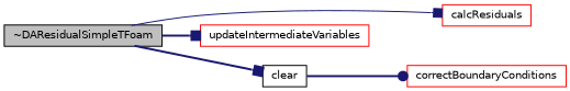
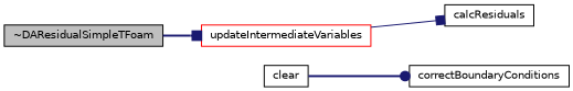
  digraph {
    rankdir=LR
    node [color=black fontname=Helvetica fontsize=10 shape=record]
    edge [arrowhead=box color=midnightblue fontname=Helvetica fontsize=10 labelfontname=Helvetica labelfontsize=10 style=bold]
    n1 [fillcolor=grey75 fontcolor=black height=0.2 label="~DAResidualSimpleTFoam" style=filled width=0.4]
-   n2 [color=red height=0.2 label=calcResiduals width=0.4]
+   n2 [height=0.2 label=calcResiduals width=0.4]
    n3 [height=0.2 label=clear width=0.4]
    n4 [color=red height=0.2 label=updateIntermediateVariables width=0.4]
-   n5 [color=red height=0.2 label=correctBoundaryConditions width=0.4]
-   n1 -> n2 [style=solid]
-   n1 -> n3
+   n5 [height=0.2 label=correctBoundaryConditions width=0.4]
+   n4 -> n2 [style=solid]
    n1 -> n4
    n3 -> n5 [arrowhead=dot]
  }
